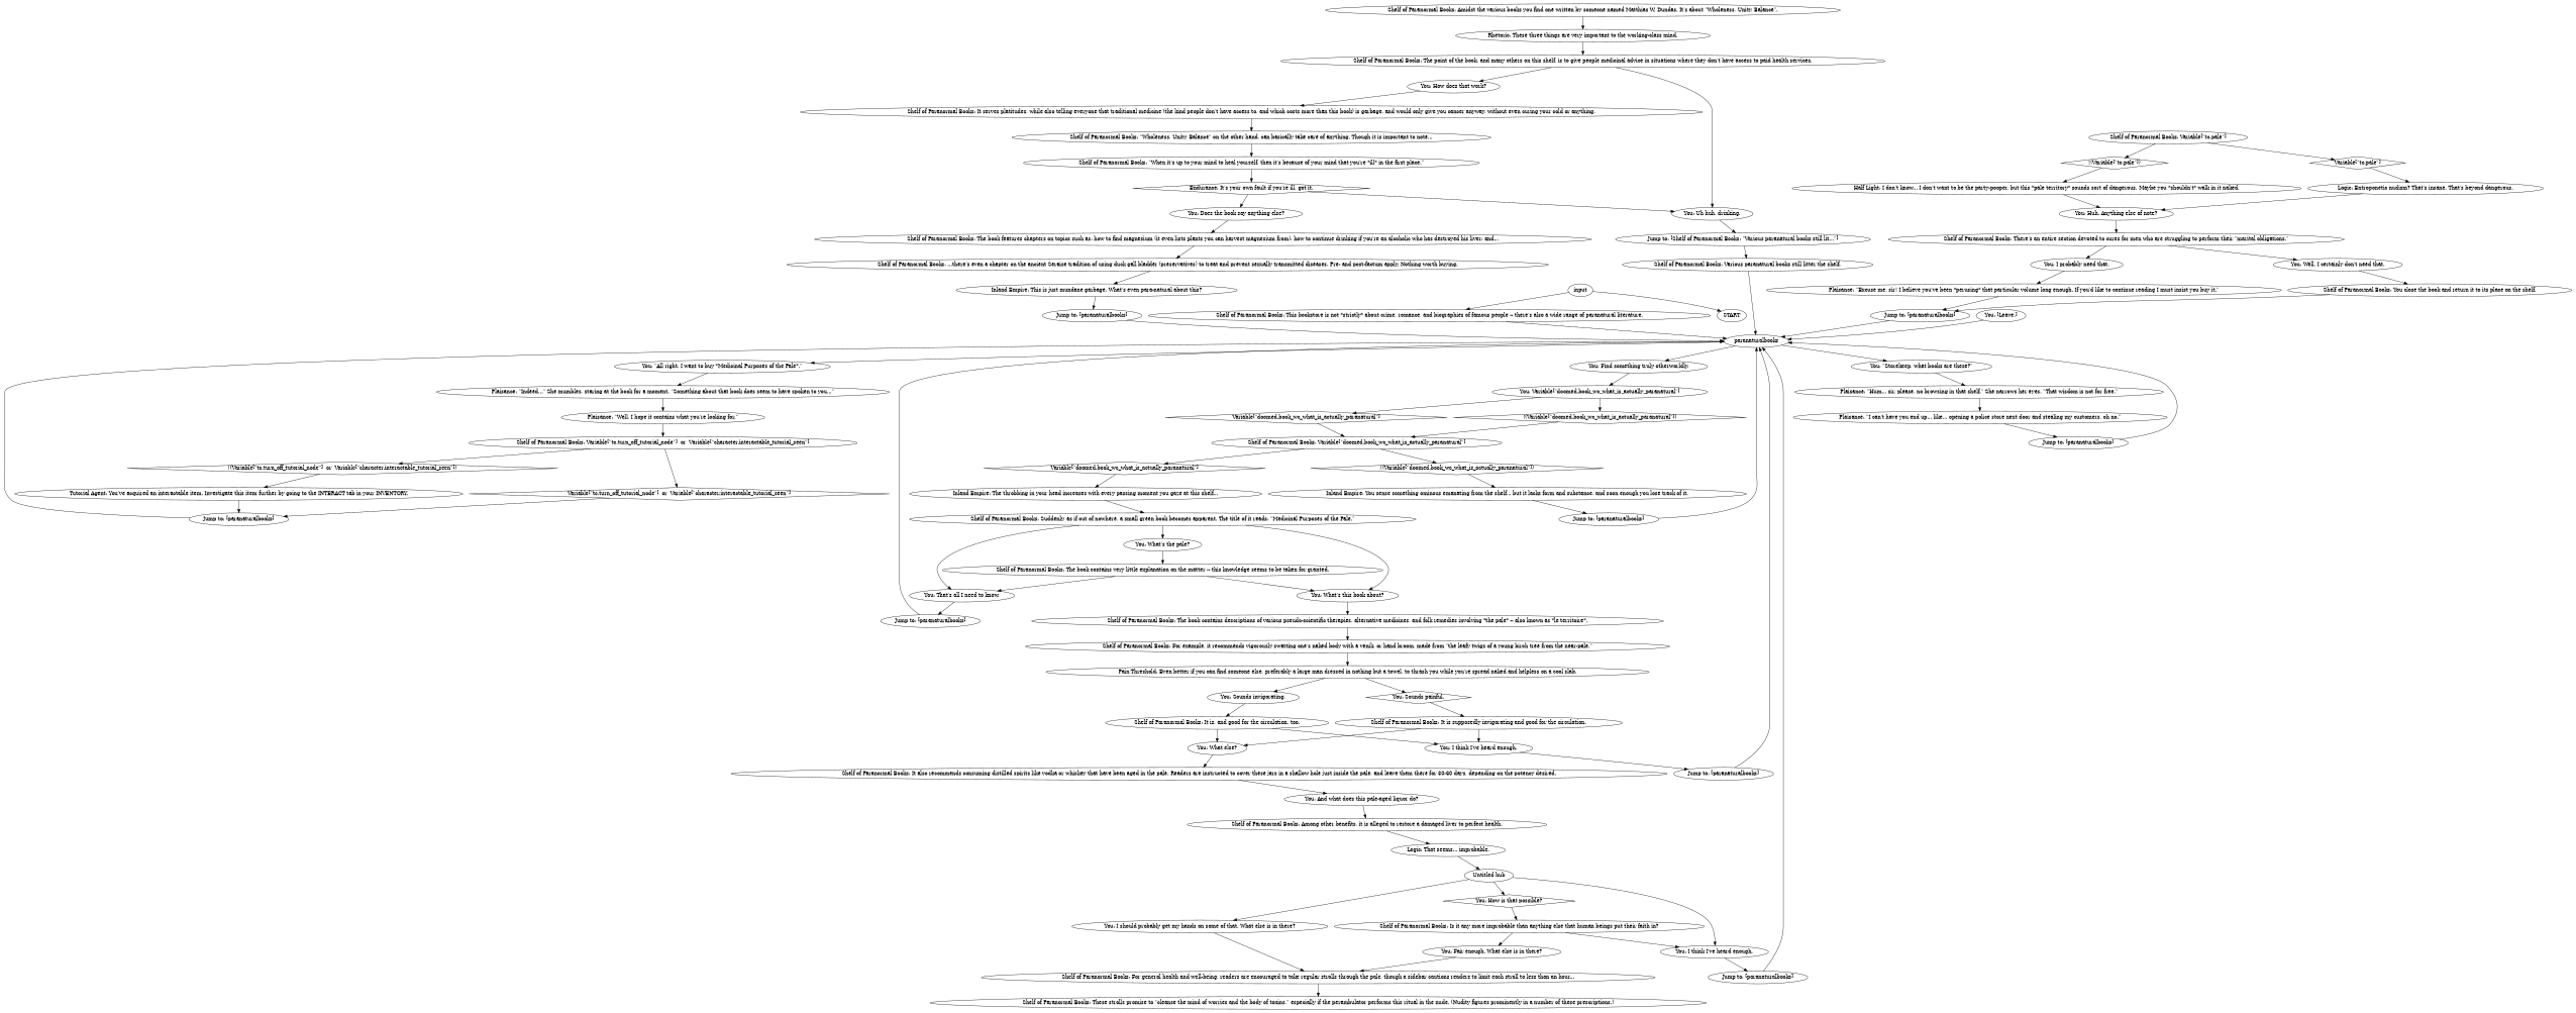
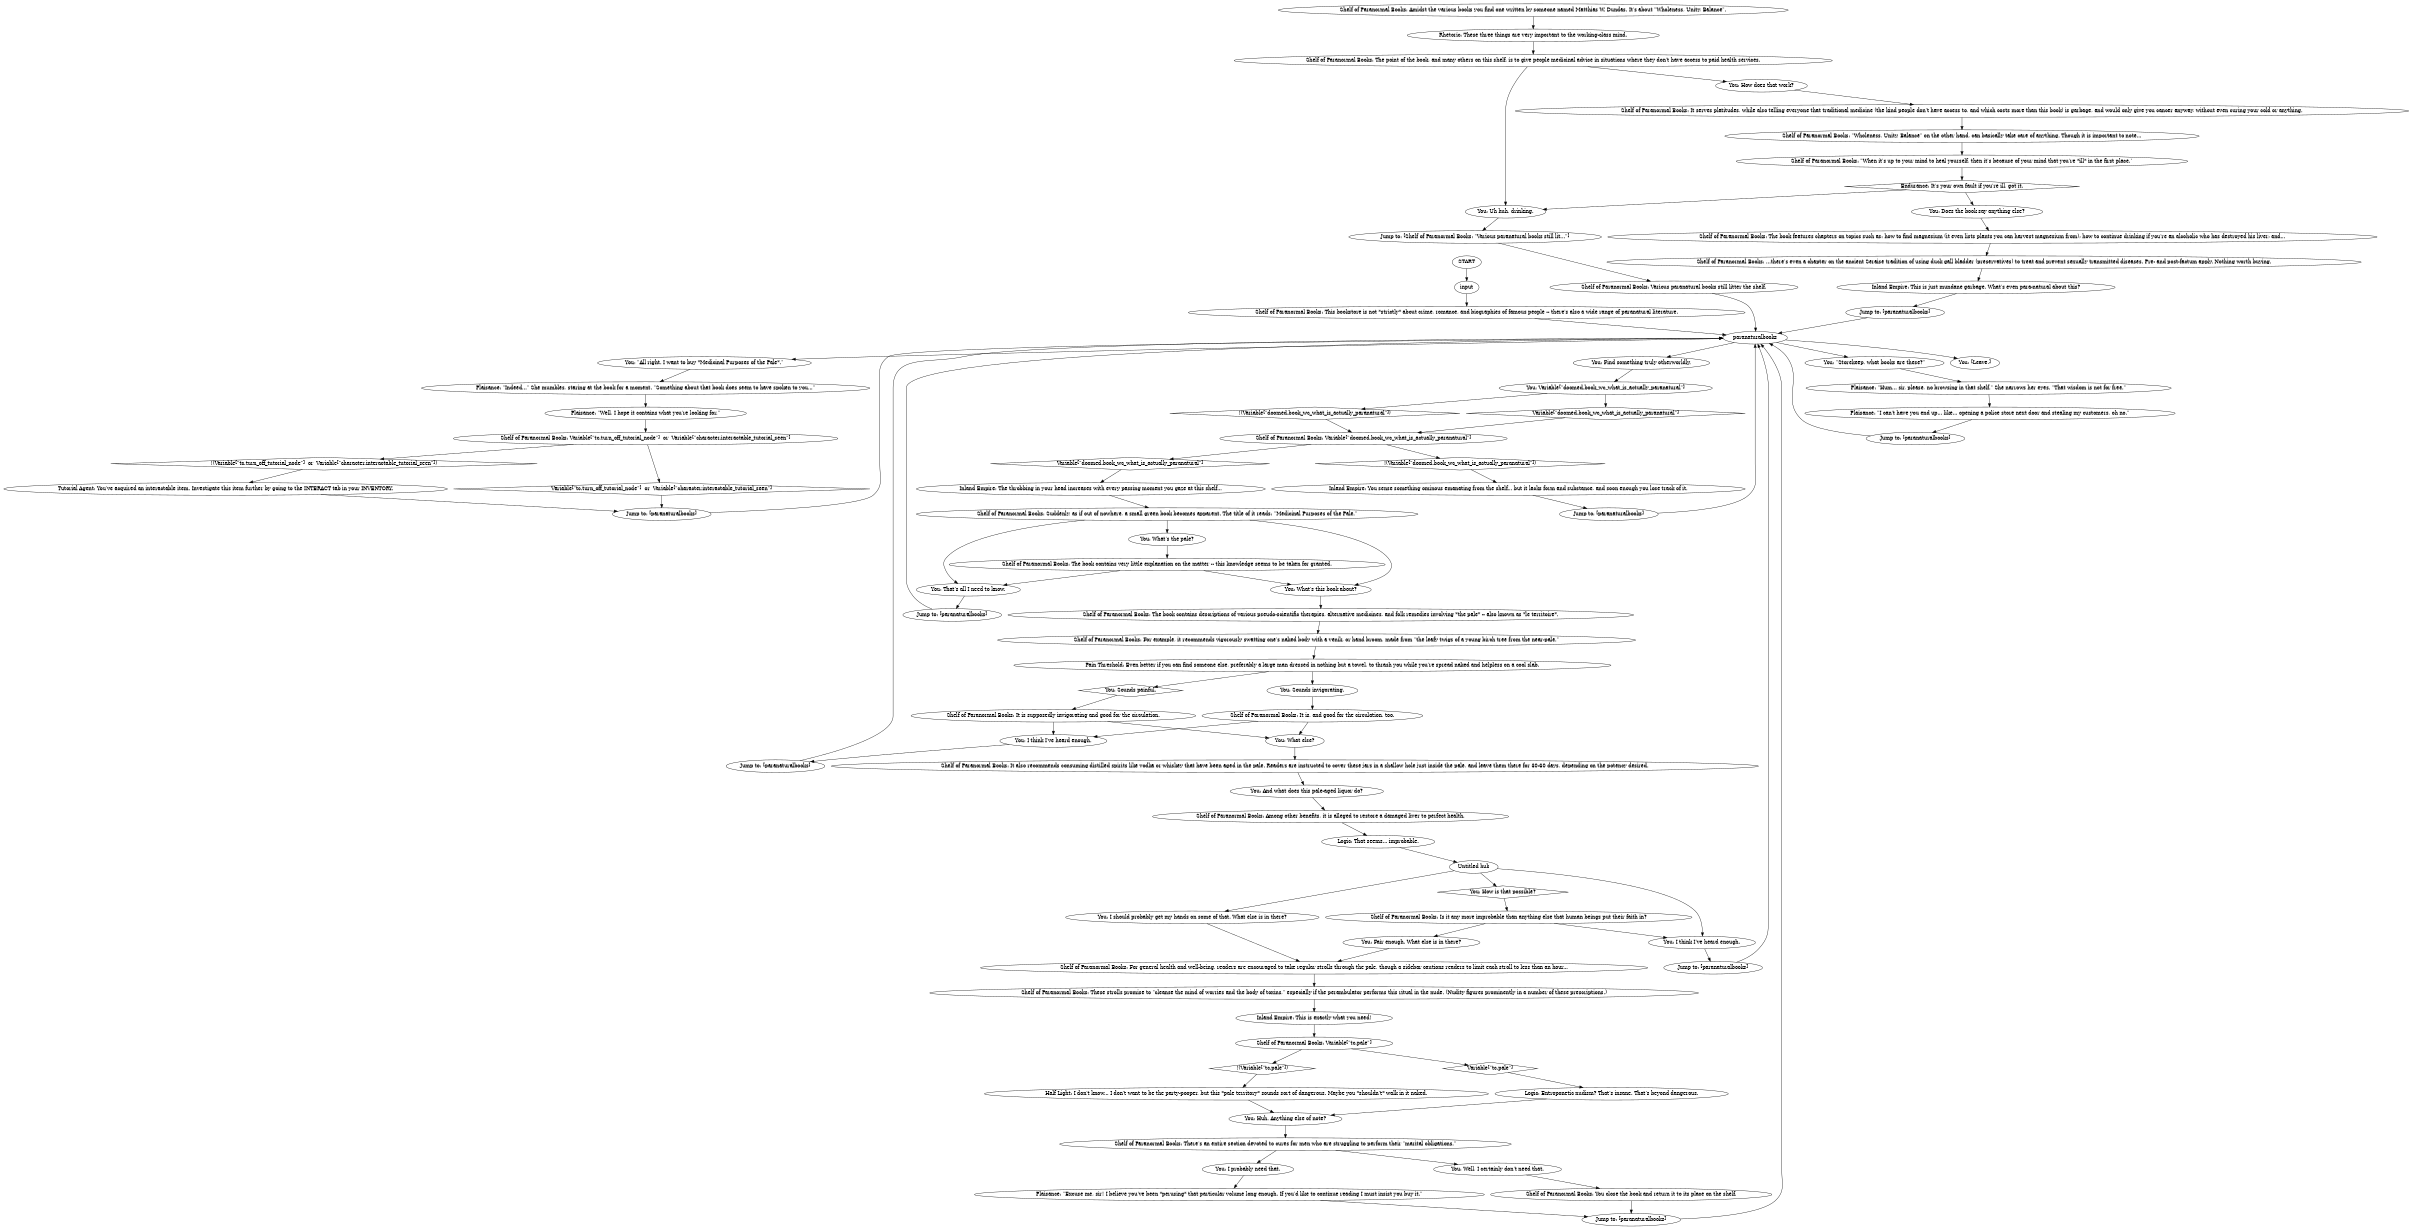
  digraph {
    n1 [label=START]
    n2 [label=input]
    n3 [label="Shelf of Paranormal Books: This bookstore is not *strictly* about crime, romance, and biographies of famous people -- there's also a wide range of paranatural literature."]
    n4 [label=paranaturalbooks]
    n5 [label="You: How does that work?"]
    n6 [label="Shelf of Paranormal Books: It serves platitudes, while also telling everyone that traditional medicine (the kind people don't have access to, and which costs more than this book) is garbage, and would only give you cancer anyway, without even curing your cold or anything."]
    n7 [label="Shelf of Paranormal Books: \"Wholeness, Unity, Balance\" on the other hand, can basically take care of anything. Though it is important to note..."]
    n8 [label="You: What's the pale?"]
    n9 [label="Shelf of Paranormal Books: The book contains very little explanation on the matter -- this knowledge seems to be taken for granted."]
    n10 [label="You: That's all I need to know."]
    n11 [label="You: What's this book about?"]
    n12 [label="Shelf of Paranormal Books: It is, and good for the circulation, too."]
    n13 [label="You: I think I've heard enough."]
    n14 [label="You: What else?"]
    n15 [label="Jump to: [paranaturalbooks]"]
    n16 [label="Shelf of Paranormal Books: It also recommends consuming distilled spirits like vodka or whiskey that have been aged in the pale. Readers are instructed to cover these jars in a shallow hole just inside the pale, and leave them there for 30-60 days, depending on the potency desired."]
    n17 [label="Logic: That seems... improbable."]
    n18 [label="Untitled hub"]
    n19 [label="You: I should probably get my hands on some of that. What else is in there?"]
    n20 [label="You: I think I've heard enough."]
    n21 [label="You: How is that possible?" shape=diamond]
+   n22 [label="Inland Empire: This is exactly what you need!"]
    n23 [label="Shelf of Paranormal Books: Variable[\"tc.pale\"]"]
    n24 [label="Variable[\"tc.pale\"]" shape=diamond]
    n25 [label="!(Variable[\"tc.pale\"])" shape=diamond]
    n26 [label="Shelf of Paranormal Books: Amidst the various books you find one written by someone named Matthias W. Dundas. It's about \"Wholeness, Unity, Balance\"."]
    n27 [label="Rhetoric: These three things are very important to the working-class mind."]
    n28 [label="You: \"All right. I want to buy *Medicinal Purposes of the Pale*.\""]
    n29 [label="You: Find something truly otherworldly."]
    n30 [label="You: \"Storekeep, what books are these?\""]
    n31 [label="You: [Leave.]"]
    n32 [label="Half Light: I don't know... I don't want to be the party-pooper, but this *pale territory* sounds sort of dangerous. Maybe you *shouldn't* walk in it naked."]
    n33 [label="You: Huh. Anything else of note?"]
    n34 [label="Shelf of Paranormal Books: There's an entire section devoted to cures for men who are struggling to perform their \"marital obligations.\""]
    n35 [label="Plaisance: \"Indeed...\" She mumbles, staring at the book for a moment. \"Something about that book does seem to have spoken to you...\""]
    n36 [label="You: Variable[\"doomed.book_wc_what_is_actually_paranatural\"]"]
    n37 [label="Plaisance: \"Hum... sir, please, no browsing in that shelf.\" She narrows her eyes. \"That wisdom is not for free.\""]
    n38 [label="Shelf of Paranormal Books: Various paranatural books still litter the shelf."]
    n39 [label="Jump to: [paranaturalbooks]"]
    n40 [label="Plaisance: \"Well, I hope it contains what you're looking for.\""]
    n41 [label="Shelf of Paranormal Books: Variable[\"tc.turn_off_tutorial_node\"]  or  Variable[\"character.interactable_tutorial_seen\"]"]
    n42 [label="Inland Empire: You sense something ominous emanating from the shelf... but it lacks form and substance, and soon enough you lose track of it."]
    n43 [label="Jump to: [paranaturalbooks]"]
    n44 [label="Shelf of Paranormal Books: It is supposedly invigorating and good for the circulation."]
    n45 [label="You: Fair enough. What else is in there?"]
    n46 [label="Shelf of Paranormal Books: For general health and well-being, readers are encouraged to take regular strolls through the pale, though a sidebar cautions readers to limit each stroll to less than an hour..."]
    n47 [label="Shelf of Paranormal Books: These strolls promise to \"cleanse the mind of worries and the body of toxins,\" especially if the perambulator performs this ritual in the nude. (Nudity figures prominently in a number of these prescriptions.)"]
    n48 [label="You: Sounds painful." shape=diamond]
    n49 [label="Shelf of Paranormal Books: Among other benefits, it is alleged to restore a damaged liver to perfect health."]
    n50 [label="Jump to: [paranaturalbooks]"]
    n51 [label="Jump to: [paranaturalbooks]"]
    n52 [label="Shelf of Paranormal Books: The book contains descriptions of various pseudo-scientific therapies, alternative medicines, and folk remedies involving *the pale* -- also known as *le territoire*."]
    n53 [label="Shelf of Paranormal Books: The point of the book, and many others on this shelf, is to give people medicinal advice in situations where they don't have access to paid health services."]
    n54 [label="You: Uh huh, drinking."]
    n55 [label="Jump to: [Shelf of Paranormal Books: \"Various paranatural books still lit...\"]"]
    n56 [label="Shelf of Paranormal Books: ...there's even a chapter on the ancient Seraise tradition of using duck gall bladder (preservatives) to treat and prevent sexually transmitted diseases. Pre- and post-factum apply. Nothing worth buying."]
    n57 [label="Inland Empire: This is just mundane garbage. What's even para-natural about this?"]
    n58 [label="Plaisance: \"Excuse me, sir! I believe you've been *perusing* that particular volume long enough. If you'd like to continue reading I must insist you buy it.\""]
    n59 [label="Jump to: [paranaturalbooks]"]
    n60 [label="Variable[\"doomed.book_wc_what_is_actually_paranatural\"]" shape=diamond]
    n61 [label="!(Variable[\"doomed.book_wc_what_is_actually_paranatural\"])" shape=diamond]
    n62 [label="Shelf of Paranormal Books: Variable[\"doomed.book_wc_what_is_actually_paranatural\"]"]
    n63 [label="Variable[\"doomed.book_wc_what_is_actually_paranatural\"]" shape=diamond]
    n64 [label="!(Variable[\"doomed.book_wc_what_is_actually_paranatural\"])" shape=diamond]
    n65 [label="You: And what does this pale-aged liquor do?"]
    n66 [label="Plaisance: \"I can't have you end up... like... opening a police store next door and stealing my customers, oh no.\""]
    n67 [label="Jump to: [paranaturalbooks]"]
    n68 [label="Shelf of Paranormal Books: \"When it's up to your mind to heal yourself, then it's because of your mind that you're *ill* in the first place.\""]
    n69 [label="Endurance: It's your own fault if you're ill, got it." shape=diamond]
    n70 [label="Shelf of Paranormal Books: The book features chapters on topics such as: how to find magnesium (it even lists plants you can harvest magnesium from); how to continue drinking if you're an alcoholic who has destroyed his liver; and..."]
    n71 [label="Logic: Entroponetic nudism? That's insane. That's beyond dangerous."]
    n72 [label="Shelf of Paranormal Books: Is it any more improbable than anything else that human beings put their faith in?"]
    n73 [label="Pain Threshold: Even better if you can find someone else, preferably a large man dressed in nothing but a towel, to thrash you while you're spread naked and helpless on a cool slab."]
    n74 [label="You: Sounds invigorating."]
    n75 [label="You: Does the book say anything else?"]
    n76 [label="Jump to: [paranaturalbooks]"]
    n77 [label="Shelf of Paranormal Books: For example, it recommends vigorously swatting one's naked body with a venik, or hand broom, made from \"the leafy twigs of a young birch tree from the near-pale.\""]
    n78 [label="Variable[\"tc.turn_off_tutorial_node\"]  or  Variable[\"character.interactable_tutorial_seen\"]" shape=diamond]
    n79 [label="!(Variable[\"tc.turn_off_tutorial_node\"]  or  Variable[\"character.interactable_tutorial_seen\"])" shape=diamond]
    n80 [label="Tutorial Agent: You've acquired an interactable item. Investigate this item further by going to the INTERACT tab in your INVENTORY."]
    n81 [label="Shelf of Paranormal Books: You close the book and return it to its place on the shelf."]
    n82 [label="Shelf of Paranormal Books: Suddenly, as if out of nowhere, a small green book becomes apparent. The title of it reads: \"Medicinal Purposes of the Pale.\""]
    n83 [label="You: I probably need that."]
    n84 [label="Inland Empire: The throbbing in your head increases with every passing moment you gaze at this shelf..."]
    n85 [label="You: Well, I certainly don't need that."]
-   n2 -> n1
+   n1 -> n2
    n2 -> n3
    n3 -> n4
    n4 -> n28
    n4 -> n29
    n4 -> n30
-   n31 -> n4
+   n4 -> n31
    n5 -> n6
    n6 -> n7
    n7 -> n68
    n8 -> n9
    n9 -> n10
    n9 -> n11
    n10 -> n51
    n11 -> n52
    n12 -> n13
    n12 -> n14
    n13 -> n15
    n14 -> n16
    n15 -> n4
    n16 -> n65
    n17 -> n18
    n18 -> n19
    n18 -> n20
    n18 -> n21
    n19 -> n46
    n20 -> n50
    n21 -> n72
+   n22 -> n23
    n23 -> n24
    n23 -> n25
    n24 -> n71
    n25 -> n32
    n26 -> n27
    n27 -> n53
    n28 -> n35
    n29 -> n36
    n30 -> n37
    n32 -> n33
    n33 -> n34
    n34 -> n83
    n34 -> n85
    n35 -> n40
    n36 -> n60
    n36 -> n61
    n37 -> n66
    n38 -> n4
    n39 -> n4
    n40 -> n41
    n41 -> n78
    n41 -> n79
    n42 -> n43
    n43 -> n4
    n44 -> n13
    n44 -> n14
    n45 -> n46
    n46 -> n47
+   n47 -> n22
    n48 -> n44
    n49 -> n17
    n50 -> n4
    n51 -> n4
    n52 -> n77
    n53 -> n5
    n53 -> n54
    n54 -> n55
    n55 -> n38
    n56 -> n57
    n57 -> n39
    n58 -> n59
    n59 -> n4
    n60 -> n62
    n61 -> n62
    n62 -> n63
    n62 -> n64
    n63 -> n84
    n64 -> n42
    n65 -> n49
    n66 -> n67
    n67 -> n4
    n68 -> n69
    n69 -> n54
    n69 -> n75
    n70 -> n56
    n71 -> n33
    n72 -> n20
    n72 -> n45
    n73 -> n48
    n73 -> n74
    n74 -> n12
    n75 -> n70
    n76 -> n4
    n77 -> n73
    n78 -> n76
    n79 -> n80
    n80 -> n76
    n81 -> n59
    n82 -> n8
    n82 -> n10
    n82 -> n11
    n83 -> n58
    n84 -> n82
    n85 -> n81
  }
